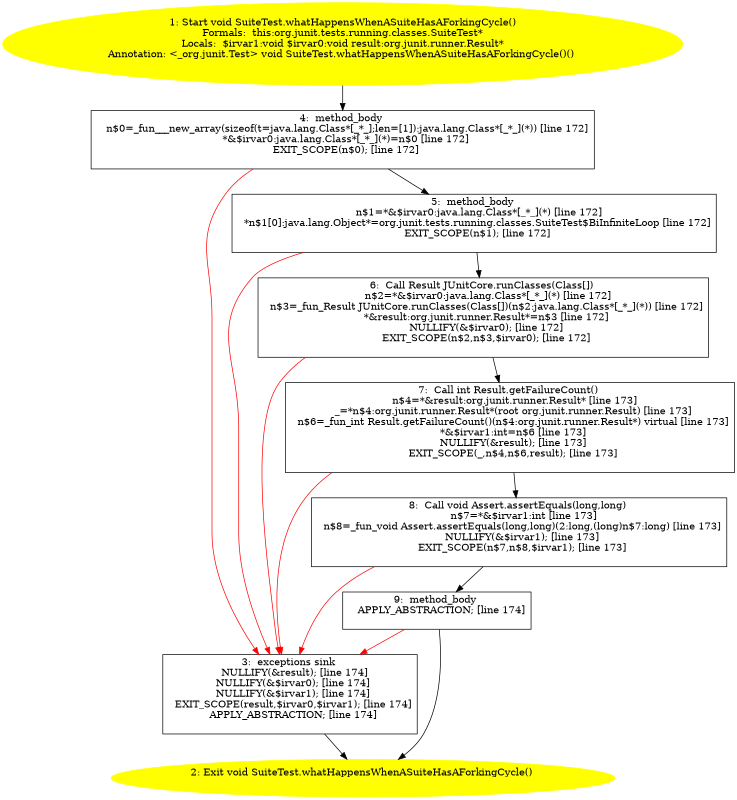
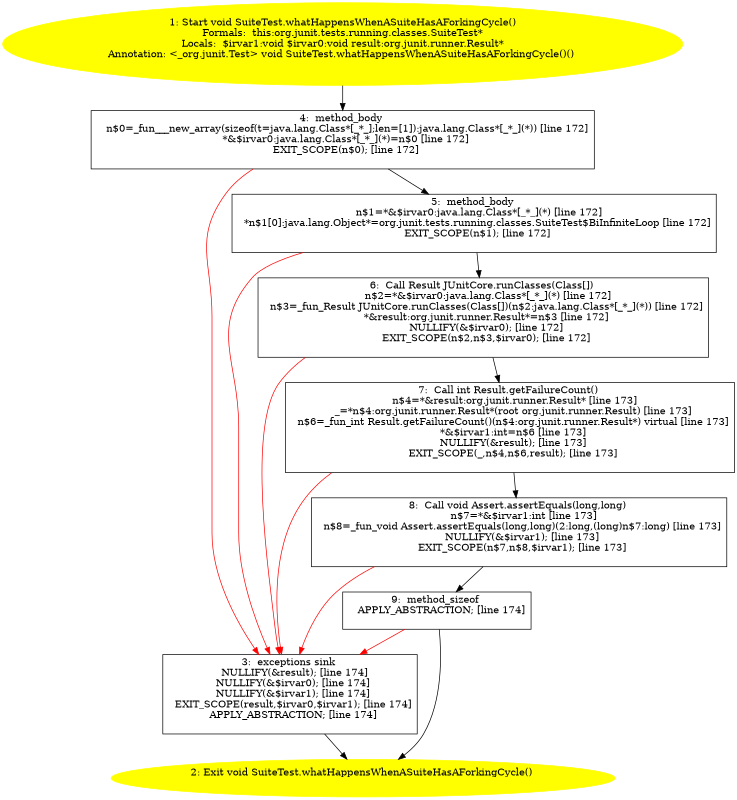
  digraph {
    node [shape=box]
    n1 [color=yellow label="1: Start void SuiteTest.whatHappensWhenASuiteHasAForkingCycle()\nFormals:  this:org.junit.tests.running.classes.SuiteTest*\nLocals:  $irvar1:void $irvar0:void result:org.junit.runner.Result*\nAnnotation: <_org.junit.Test> void SuiteTest.whatHappensWhenASuiteHasAForkingCycle()() \n  " style=filled shape=""]
    n2 [label="4:  method_body \n   n$0=_fun___new_array(sizeof(t=java.lang.Class*[_*_];len=[1]):java.lang.Class*[_*_](*)) [line 172]\n  *&$irvar0:java.lang.Class*[_*_](*)=n$0 [line 172]\n  EXIT_SCOPE(n$0); [line 172]\n "]
    n3 [label="3:  exceptions sink \n   NULLIFY(&result); [line 174]\n  NULLIFY(&$irvar0); [line 174]\n  NULLIFY(&$irvar1); [line 174]\n  EXIT_SCOPE(result,$irvar0,$irvar1); [line 174]\n  APPLY_ABSTRACTION; [line 174]\n "]
    n4 [label="5:  method_body \n   n$1=*&$irvar0:java.lang.Class*[_*_](*) [line 172]\n  *n$1[0]:java.lang.Object*=org.junit.tests.running.classes.SuiteTest$BiInfiniteLoop [line 172]\n  EXIT_SCOPE(n$1); [line 172]\n "]
    n5 [color=yellow label="2: Exit void SuiteTest.whatHappensWhenASuiteHasAForkingCycle() \n  " style=filled shape=""]
    n6 [label="6:  Call Result JUnitCore.runClasses(Class[]) \n   n$2=*&$irvar0:java.lang.Class*[_*_](*) [line 172]\n  n$3=_fun_Result JUnitCore.runClasses(Class[])(n$2:java.lang.Class*[_*_](*)) [line 172]\n  *&result:org.junit.runner.Result*=n$3 [line 172]\n  NULLIFY(&$irvar0); [line 172]\n  EXIT_SCOPE(n$2,n$3,$irvar0); [line 172]\n "]
    n7 [label="7:  Call int Result.getFailureCount() \n   n$4=*&result:org.junit.runner.Result* [line 173]\n  _=*n$4:org.junit.runner.Result*(root org.junit.runner.Result) [line 173]\n  n$6=_fun_int Result.getFailureCount()(n$4:org.junit.runner.Result*) virtual [line 173]\n  *&$irvar1:int=n$6 [line 173]\n  NULLIFY(&result); [line 173]\n  EXIT_SCOPE(_,n$4,n$6,result); [line 173]\n "]
    n8 [label="8:  Call void Assert.assertEquals(long,long) \n   n$7=*&$irvar1:int [line 173]\n  n$8=_fun_void Assert.assertEquals(long,long)(2:long,(long)n$7:long) [line 173]\n  NULLIFY(&$irvar1); [line 173]\n  EXIT_SCOPE(n$7,n$8,$irvar1); [line 173]\n "]
-   n9 [label="9:  method_body \n   APPLY_ABSTRACTION; [line 174]\n "]
+   n9 [label="9:  method_sizeof \n   APPLY_ABSTRACTION; [line 174]\n "]
    n1 -> n2
    n2 -> n3 [color=red]
    n2 -> n4
    n3 -> n5
    n4 -> n3 [color=red]
    n4 -> n6
    n6 -> n3 [color=red]
    n6 -> n7
    n7 -> n3 [color=red]
    n7 -> n8
    n8 -> n3 [color=red]
    n8 -> n9
    n9 -> n3 [color=red]
    n9 -> n5
  }
